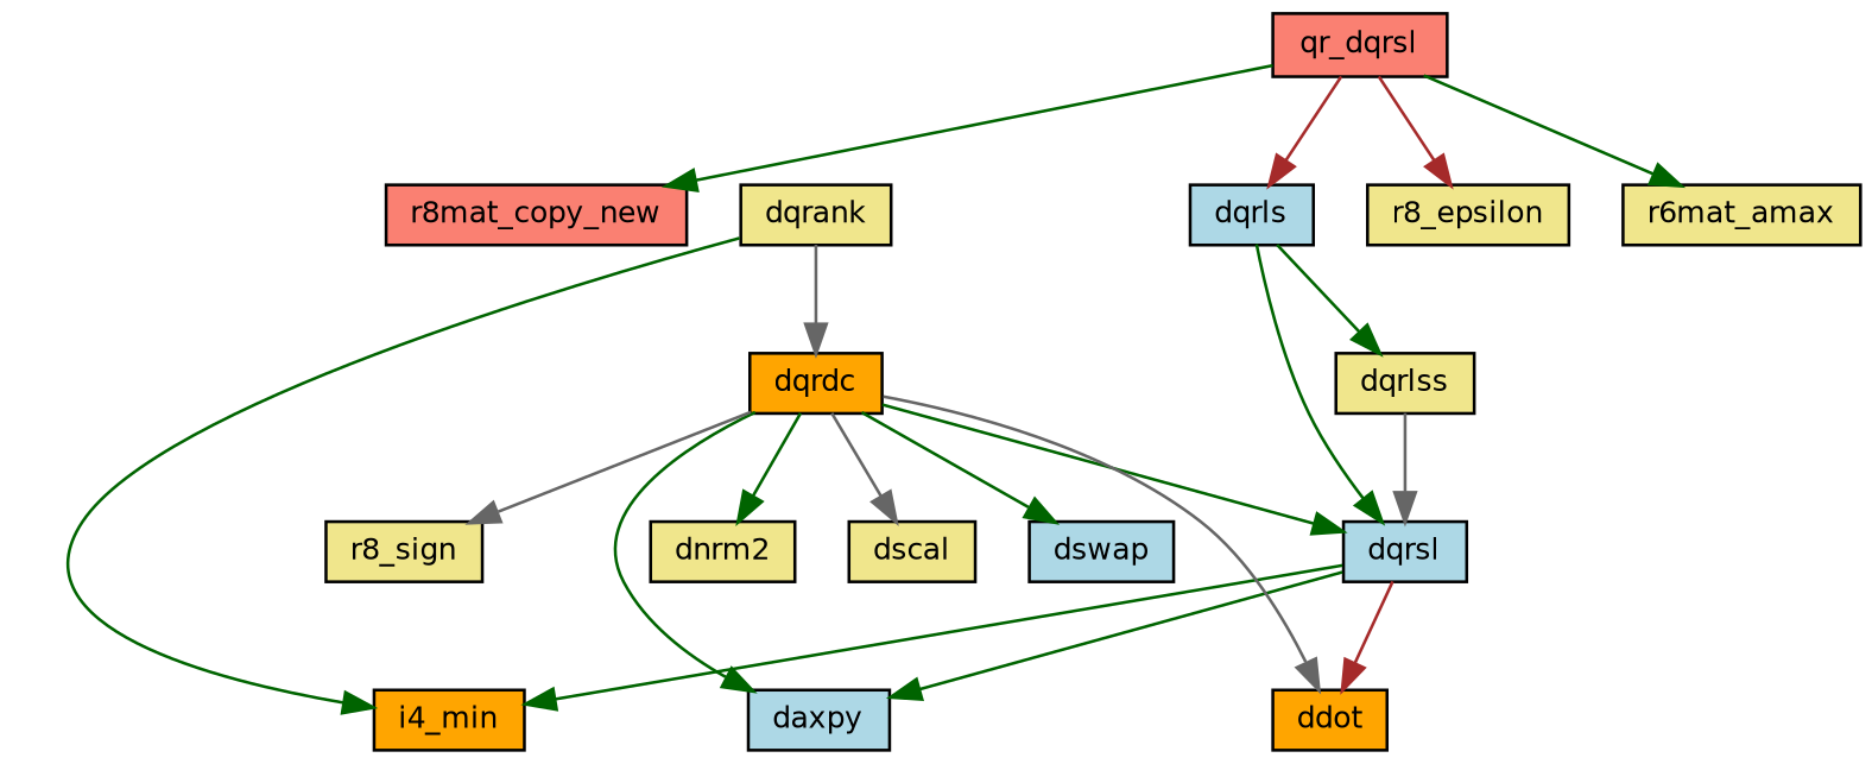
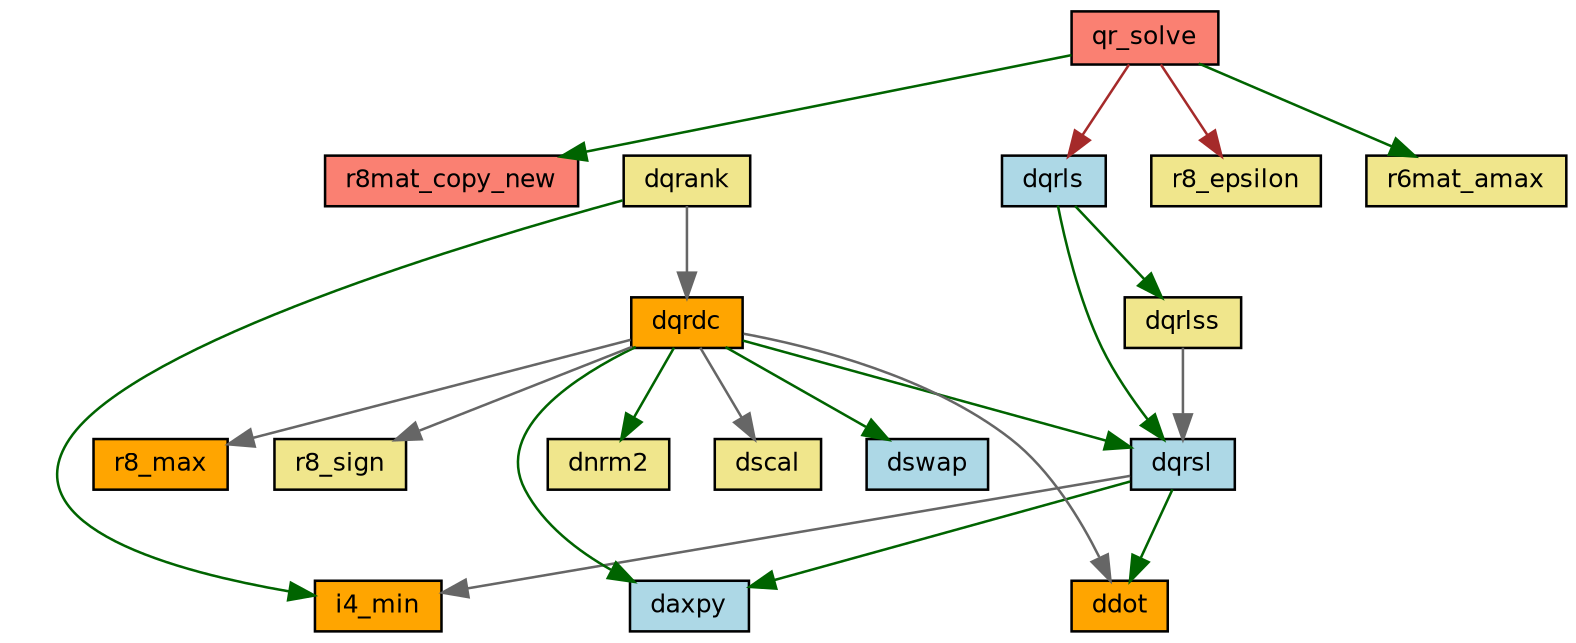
  digraph {
    fontname="DejaVu Sans"
    rankdir=TB
    node [color=black fillcolor=khaki fontname="DejaVu Sans" fontsize=10 shape=record style=filled]
    edge [color=darkgreen fontname="DejaVu Sans" fontsize=10 labelfontname=FreeSans labelfontsize=10 style=solid]
-   n1 [fillcolor=salmon fontcolor=black height=0.2 label=qr_dqrsl width=0.4]
+   n1 [fillcolor=salmon fontcolor=black height=0.2 label=qr_solve width=0.4]
    n2 [fillcolor=lightblue height=0.2 label=dqrls width=0.4]
    n3 [height=0.2 label=r8_epsilon width=0.4]
    n4 [height=0.2 label=r6mat_amax width=0.4]
    n5 [fillcolor=salmon height=0.2 label=r8mat_copy_new width=0.4]
    n6 [height=0.2 label=dqrlss width=0.4]
    n7 [fillcolor=lightblue height=0.2 label=dqrsl width=0.4]
    n8 [height=0.2 label=dqrank width=0.4]
    n9 [fillcolor=orange height=0.2 label=dqrdc width=0.4]
    n10 [fillcolor=orange height=0.2 label=i4_min width=0.4]
    n11 [fillcolor=lightblue height=0.2 label=daxpy width=0.4]
    n12 [fillcolor=orange height=0.2 label=ddot width=0.4]
    n13 [height=0.2 label=dnrm2 width=0.4]
    n14 [height=0.2 label=dscal width=0.4]
    n15 [fillcolor=lightblue height=0.2 label=dswap width=0.4]
+   n16 [fillcolor=orange height=0.2 label=r8_max width=0.4]
    n17 [height=0.2 label=r8_sign width=0.4]
    n1 -> n2 [color=brown]
    n1 -> n3 [color=brown]
    n1 -> n4
    n1 -> n5
    n2 -> n6
    n2 -> n7
    n6 -> n7 [color=gray40]
-   n7 -> n10
+   n7 -> n10 [color=gray40]
    n7 -> n11
-   n7 -> n12 [color=brown]
+   n7 -> n12
    n8 -> n9 [color=gray40]
    n8 -> n10
    n9 -> n7
    n9 -> n11
    n9 -> n12 [color=gray40]
    n9 -> n13
    n9 -> n14 [color=gray40]
    n9 -> n15
+   n9 -> n16 [color=gray40]
    n9 -> n17 [color=gray40]
  }
